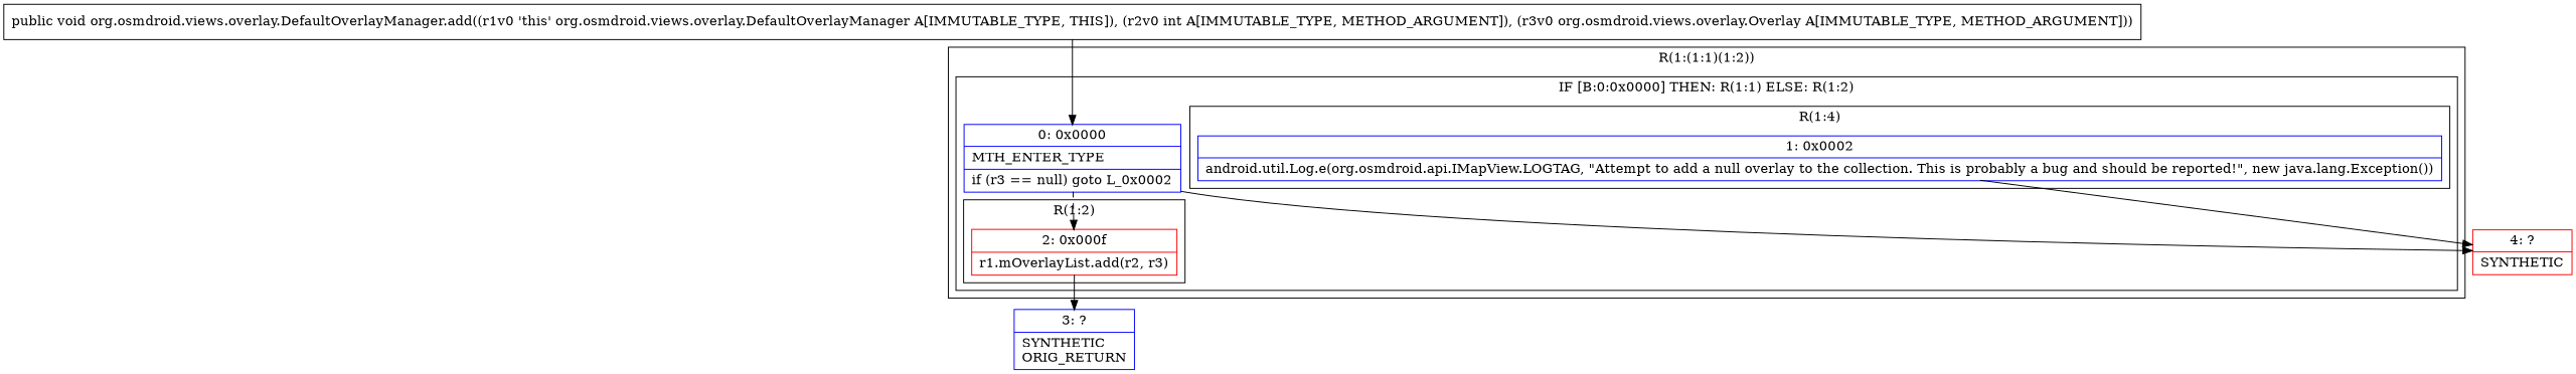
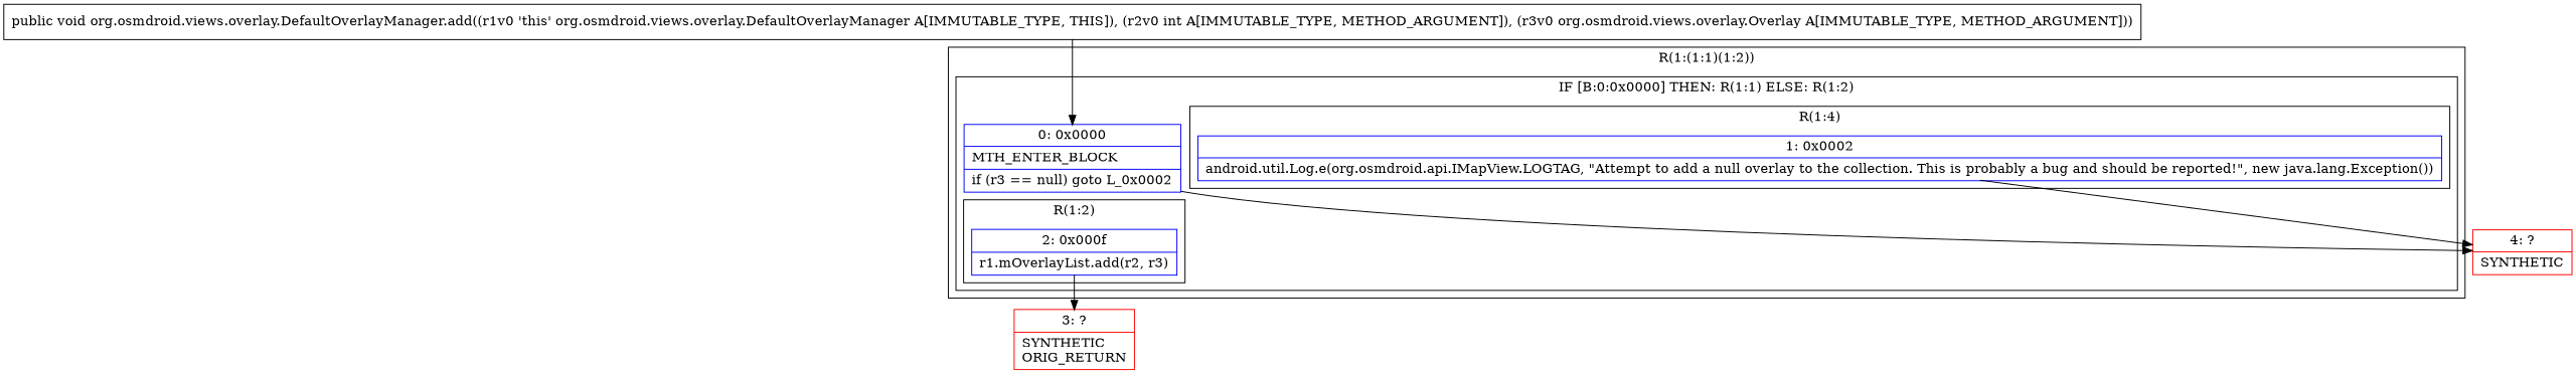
  digraph {
    node [color=blue shape=record]
    n1 [label="{1\:\ 0x0002|android.util.Log.e(org.osmdroid.api.IMapView.LOGTAG, \"Attempt to add a null overlay to the collection. This is probably a bug and should be reported!\", new java.lang.Exception())\l}"]
-   n2 [color=red label="{2\:\ 0x000f|r1.mOverlayList.add(r2, r3)\l}"]
-   n3 [label="{0\:\ 0x0000|MTH_ENTER_TYPE\l|if (r3 == null) goto L_0x0002\l}"]
+   n2 [label="{2\:\ 0x000f|r1.mOverlayList.add(r2, r3)\l}"]
+   n3 [label="{0\:\ 0x0000|MTH_ENTER_BLOCK\l|if (r3 == null) goto L_0x0002\l}"]
    n4 [color=red label="{4\:\ ?|SYNTHETIC\l}"]
-   n5 [label="{3\:\ ?|SYNTHETIC\lORIG_RETURN\l}"]
+   n5 [color=red label="{3\:\ ?|SYNTHETIC\lORIG_RETURN\l}"]
    n6 [label="{public void org.osmdroid.views.overlay.DefaultOverlayManager.add((r1v0 'this' org.osmdroid.views.overlay.DefaultOverlayManager A[IMMUTABLE_TYPE, THIS]), (r2v0 int A[IMMUTABLE_TYPE, METHOD_ARGUMENT]), (r3v0 org.osmdroid.views.overlay.Overlay A[IMMUTABLE_TYPE, METHOD_ARGUMENT])) }" color=""]
    subgraph cluster_1 {
      label="R(1:(1:1)(1:2))"
      subgraph cluster_2 {
        label="IF [B:0:0x0000] THEN: R(1:1) ELSE: R(1:2)"
        n3
        subgraph cluster_3 {
          label="R(1:4)"
          n1
        }
        subgraph cluster_4 {
          label="R(1:2)"
          n2
        }
      }
    }
    n1 -> n4
    n2 -> n5
-   n3 -> n2 [style=dashed]
    n3 -> n4
    n6 -> n3
  }
